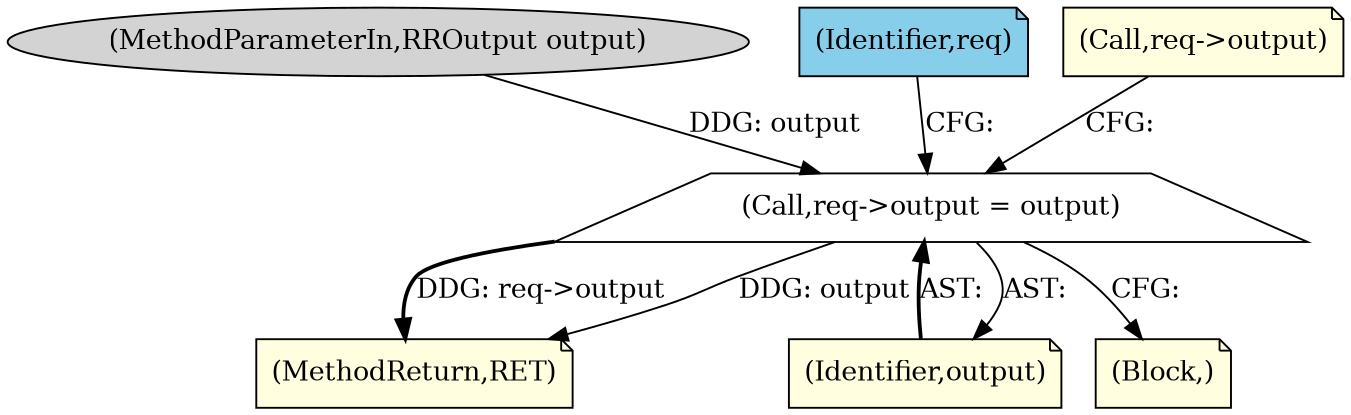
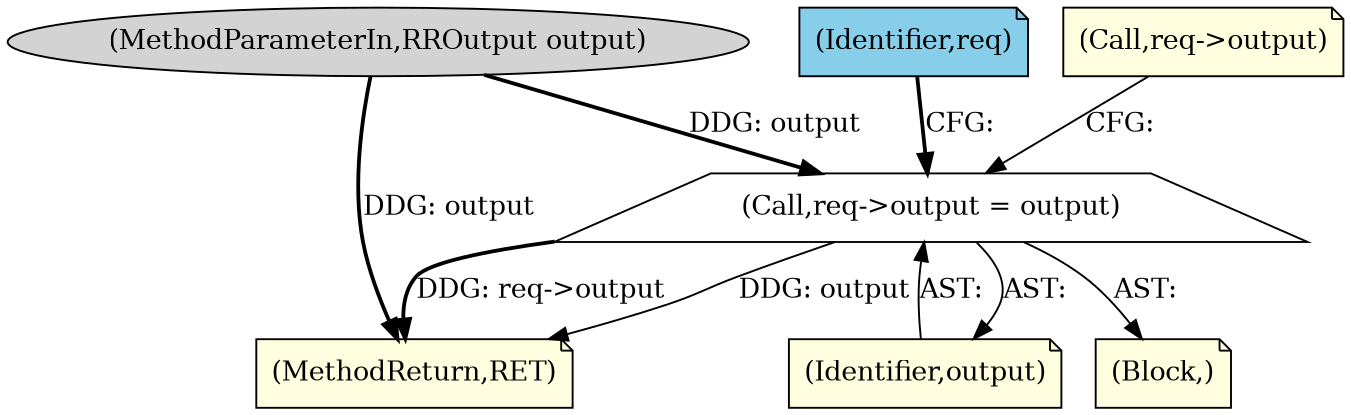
  digraph {
    fontname="DejaVu Serif"
    node [fillcolor=lightyellow fontname="DejaVu Serif" shape=note style=filled]
    edge [fontname="DejaVu Serif" style=solid]
    n1 [fillcolor=white label="(Call,req->output = output)" shape=trapezium]
    n2 [label="(Identifier,output)"]
    n3 [label="(MethodReturn,RET)"]
    n4 [label="(Block,)"]
    n5 [fillcolor=lightgrey label="(MethodParameterIn,RROutput output)" shape=ellipse]
    n6 [fillcolor=skyblue label="(Identifier,req)"]
    n7 [label="(Call,req->output)"]
    n1 -> n2 [label="AST: "]
    n1 -> n3 [label="DDG: req->output" style=bold]
    n1 -> n3 [label="DDG: output"]
-   n1 -> n4 [label="CFG: "]
-   n2 -> n1 [label="AST: " style=bold]
-   n5 -> n1 [label="DDG: output"]
-   n6 -> n1 [label="CFG: "]
+   n1 -> n4 [label="AST: "]
+   n2 -> n1 [label="AST: "]
+   n5 -> n1 [label="DDG: output" style=bold]
+   n5 -> n3 [label="DDG: output" style=bold]
+   n6 -> n1 [label="CFG: " style=bold]
    n7 -> n1 [label="CFG: "]
  }
